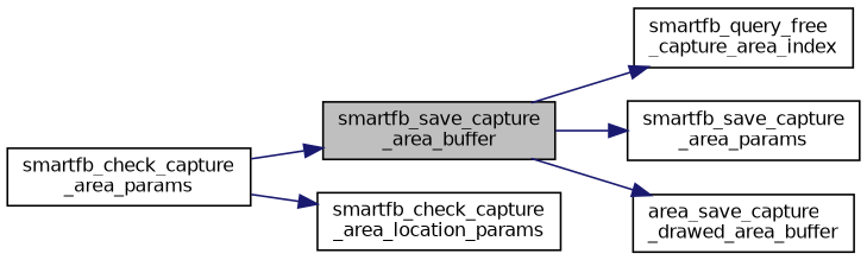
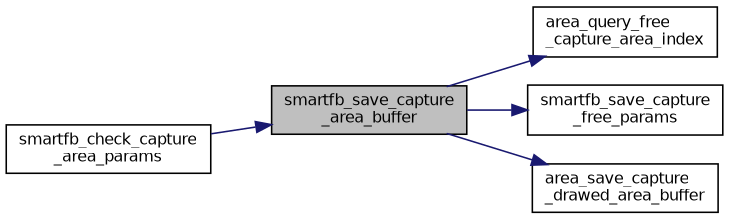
  digraph {
    rankdir=LR
    node [color=black fontname=Helvetica fontsize=10 shape=record]
    edge [color=midnightblue fontname=Helvetica fontsize=10 labelfontname=Helvetica labelfontsize=10 style=solid]
    n1 [fillcolor=grey75 fontcolor=black height=0.2 label="smartfb_save_capture\l_area_buffer" style=filled width=0.4]
-   n2 [height=0.2 label="smartfb_query_free\l_capture_area_index" width=0.4]
-   n3 [height=0.2 label="smartfb_save_capture\l_area_params" width=0.4]
+   n2 [height=0.2 label="area_query_free\l_capture_area_index" width=0.4]
+   n3 [height=0.2 label="smartfb_save_capture\l_free_params" width=0.4]
    n4 [height=0.2 label="area_save_capture\l_drawed_area_buffer" width=0.4]
    n5 [height=0.2 label="smartfb_check_capture\l_area_params" width=0.4]
-   n6 [height=0.2 label="smartfb_check_capture\l_area_location_params" width=0.4]
    n1 -> n2
    n1 -> n3
    n1 -> n4
    n5 -> n1
-   n5 -> n6
  }
